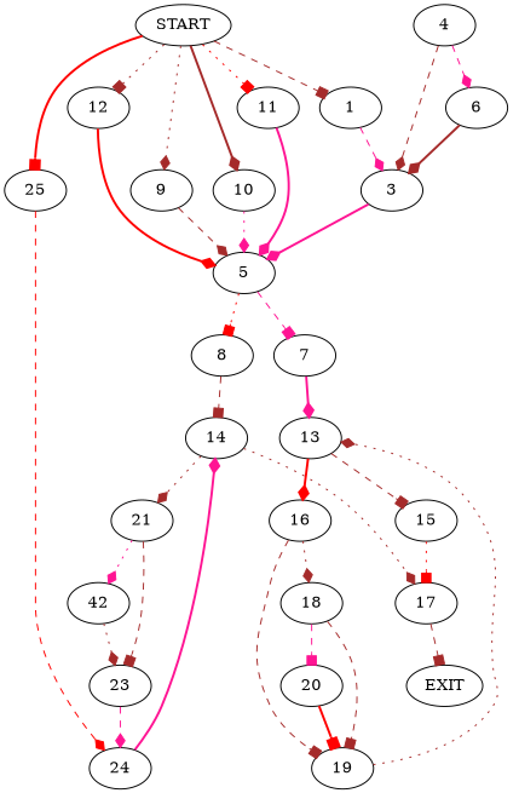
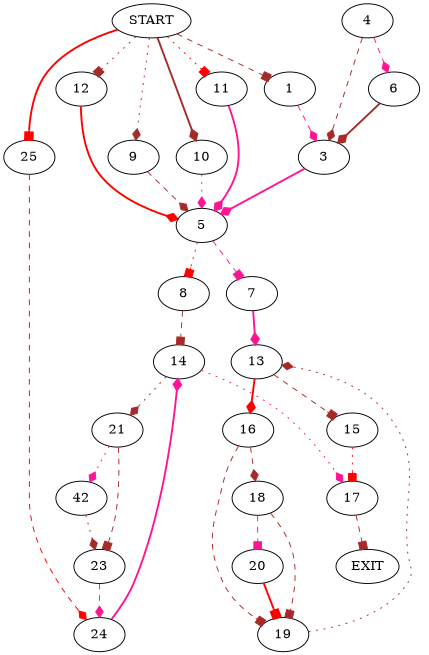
  digraph {
    edge [arrowhead=diamond color=brown style=dashed]
    n1 [label=START]
    1
    9
    10
    11
    12
    25
    3
    5
    24
    n11 [label=EXIT]
    4
    6
    7
    8
    13
    14
    15
    16
    17
    21
    18
    19
    n24 [label=42]
    23
    20
    n1 -> 1 [arrowhead=box]
    n1 -> 9 [style=dotted]
    n1 -> 10 [style=bold]
    n1 -> 11 [arrowhead=box color=red style=dotted]
    n1 -> 12 [arrowhead=box style=dotted]
    n1 -> 25 [arrowhead=box color=red style=bold]
    1 -> 3 [color=deeppink]
    9 -> 5
    10 -> 5 [color=deeppink style=dotted]
    11 -> 5 [color=deeppink style=bold]
    12 -> 5 [color=red style=bold]
    25 -> 24 [color=red]
    3 -> 5 [color=deeppink style=bold]
    5 -> 7 [arrowhead=box color=deeppink]
    5 -> 8 [arrowhead=box color=red style=dotted]
    24 -> 14 [color=deeppink style=bold]
    4 -> 3
    4 -> 6 [color=deeppink]
    6 -> 3 [style=bold]
    7 -> 13 [color=deeppink style=bold]
    8 -> 14 [arrowhead=box]
    13 -> 15 [arrowhead=box]
    13 -> 16 [color=red style=bold]
-   14 -> 17 [style=dotted]
+   14 -> 17 [color=deeppink style=dotted]
    14 -> 21 [style=dotted]
    15 -> 17 [arrowhead=box color=red style=dotted]
-   16 -> 18 [style=dotted]
+   16 -> 18
    16 -> 19 [arrowhead=box]
    17 -> n11 [arrowhead=box]
    21 -> n24 [color=deeppink style=dotted]
    21 -> 23 [arrowhead=box]
    18 -> 19 [arrowhead=box]
    18 -> 20 [arrowhead=box color=deeppink]
    19 -> 13 [style=dotted]
    n24 -> 23 [style=dotted]
    23 -> 24 [color=deeppink]
    20 -> 19 [arrowhead=box color=red style=bold]
  }
